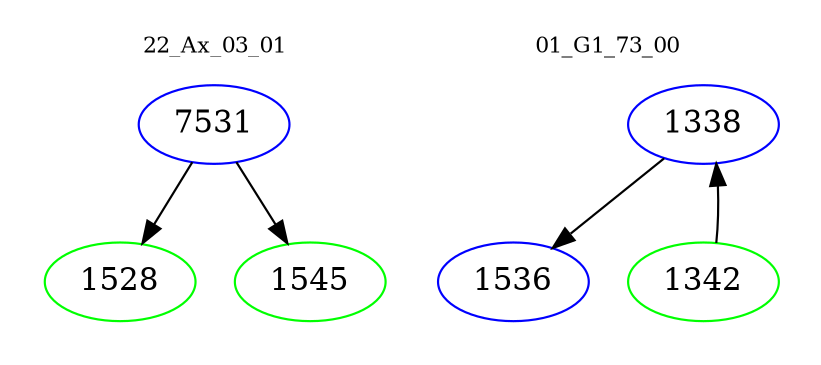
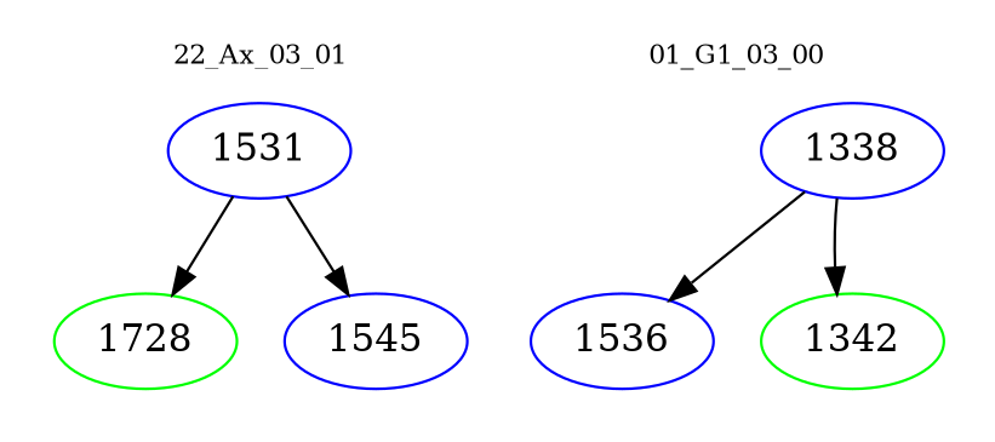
  digraph {
    node [color=blue]
    edge [color=black]
-   n1 [label=7531]
-   n2 [color=green label=1528]
-   n3 [color=green label=1545]
+   n1 [label=1531]
+   n2 [color=green label=1728]
+   n3 [label=1545]
    n4 [label=1338]
    n5 [label=1536]
    n6 [color=green label=1342]
    subgraph cluster_1 {
      color=white
      fontsize=10
      label="22_Ax_03_01"
      n1
      n2
      n3
    }
    subgraph cluster_2 {
      color=white
      fontsize=10
-     label="01_G1_73_00"
+     label="01_G1_03_00"
      n4
      n5
      n6
    }
    n1 -> n2
    n1 -> n3
    n4 -> n5
-   n6 -> n4
+   n4 -> n6
  }
